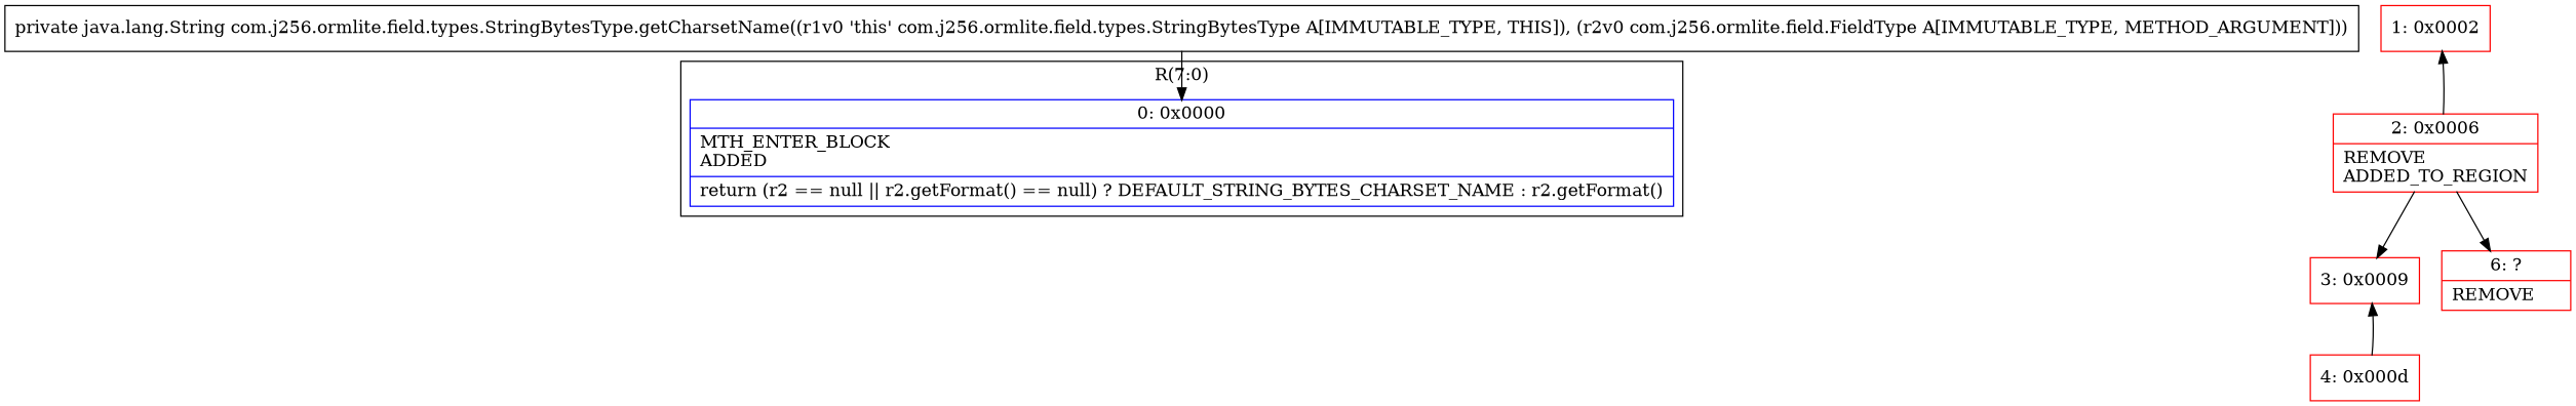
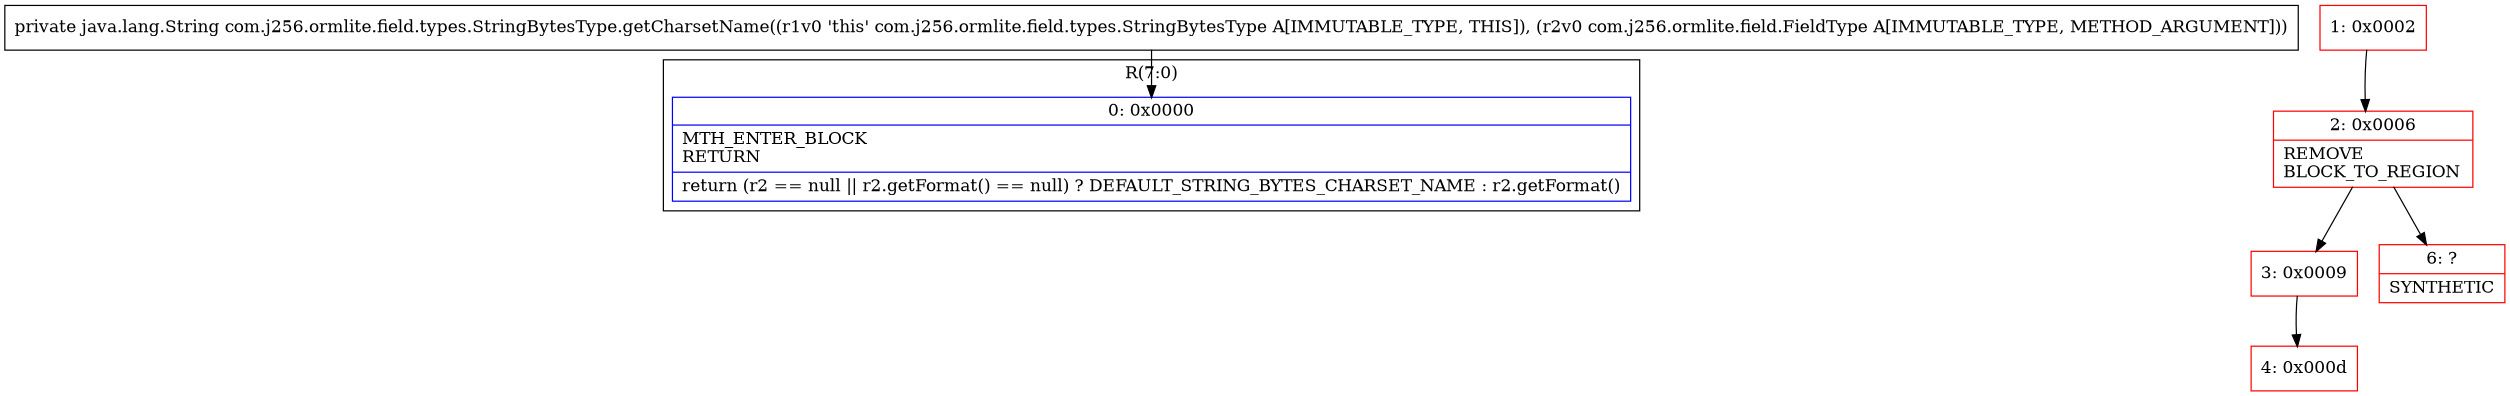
  digraph {
    node [color=red shape=record]
-   n1 [color=blue label="{0\:\ 0x0000|MTH_ENTER_BLOCK\lADDED\l|return (r2 == null \|\| r2.getFormat() == null) ? DEFAULT_STRING_BYTES_CHARSET_NAME : r2.getFormat()\l}"]
+   n1 [color=blue label="{0\:\ 0x0000|MTH_ENTER_BLOCK\lRETURN\l|return (r2 == null \|\| r2.getFormat() == null) ? DEFAULT_STRING_BYTES_CHARSET_NAME : r2.getFormat()\l}"]
    n2 [label="{1\:\ 0x0002}"]
-   n3 [label="{2\:\ 0x0006|REMOVE\lADDED_TO_REGION\l}"]
+   n3 [label="{2\:\ 0x0006|REMOVE\lBLOCK_TO_REGION\l}"]
    n4 [label="{3\:\ 0x0009}"]
-   n5 [label="{6\:\ ?|REMOVE\l}"]
+   n5 [label="{6\:\ ?|SYNTHETIC\l}"]
    n6 [label="{4\:\ 0x000d}"]
    n7 [label="{private java.lang.String com.j256.ormlite.field.types.StringBytesType.getCharsetName((r1v0 'this' com.j256.ormlite.field.types.StringBytesType A[IMMUTABLE_TYPE, THIS]), (r2v0 com.j256.ormlite.field.FieldType A[IMMUTABLE_TYPE, METHOD_ARGUMENT])) }" color=""]
    subgraph cluster_1 {
      label="R(7:0)"
      n1
    }
-   n3 -> n2
+   n2 -> n3
    n3 -> n4
    n3 -> n5
-   n6 -> n4
+   n4 -> n6
    n7 -> n1
  }
